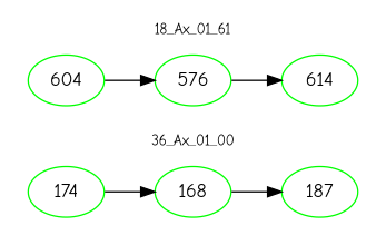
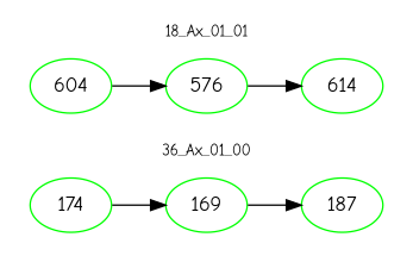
  digraph {
    fontname="Comic Neue"
    rankdir=LR
    node [color=green fontname="Comic Neue"]
    edge [color=black fontname="Comic Neue"]
    n1 [label=174]
-   n2 [label=168]
+   n2 [label=169]
    n3 [label=187]
    n4 [label=604]
    n5 [label=576]
    n6 [label=614]
    subgraph cluster_1 {
      color=white
      fontsize=10
      label="36_Ax_01_00"
      n1
      n2
      n3
    }
    subgraph cluster_2 {
      color=white
      fontsize=10
-     label="18_Ax_01_61"
+     label="18_Ax_01_01"
      n4
      n5
      n6
    }
    n1 -> n2
    n2 -> n3
    n4 -> n5
    n5 -> n6
  }
